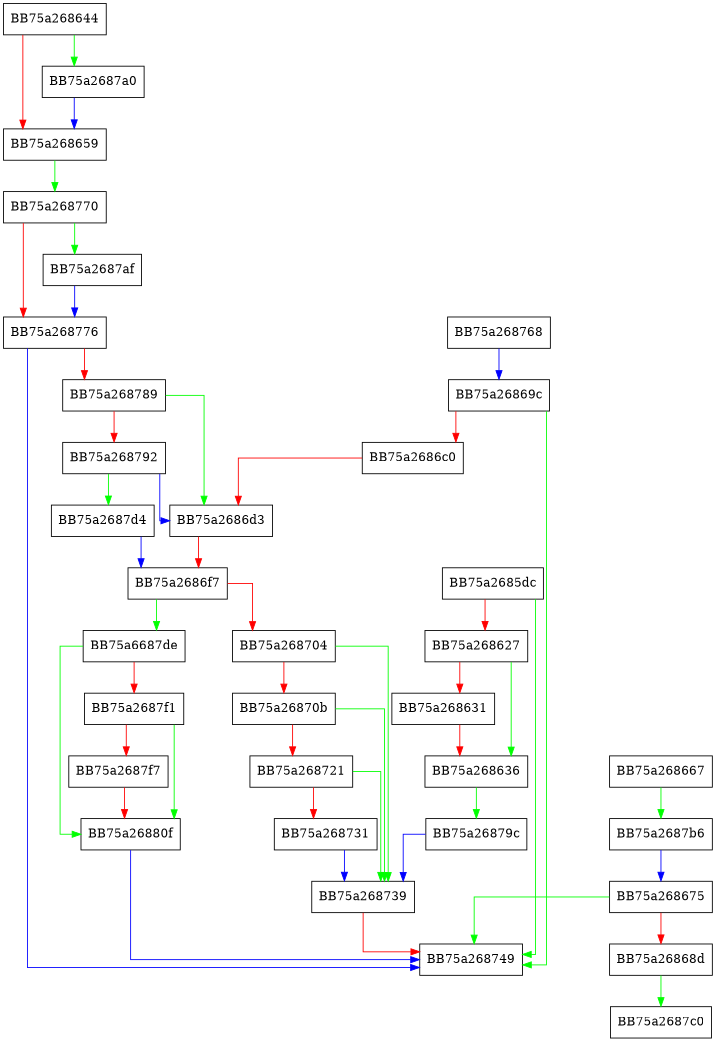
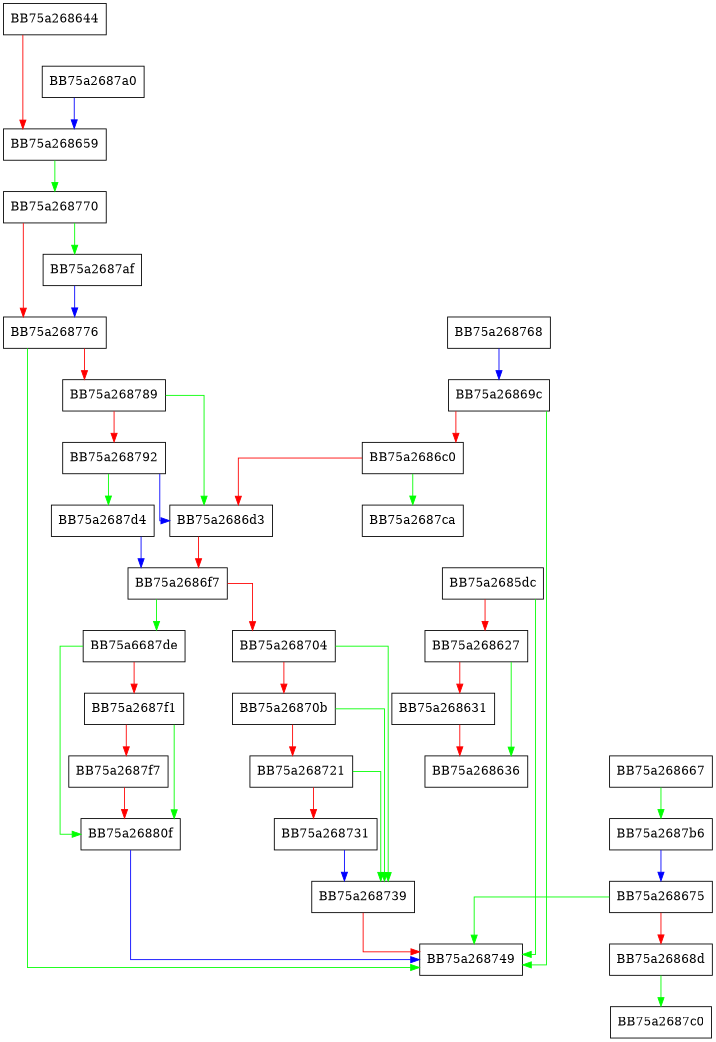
  digraph {
    splines=ortho
    node [shape=box]
    edge [color=green]
    BB75a2685dc
    BB75a268749
    BB75a268627
    BB75a268636
    BB75a268631
-   BB75a26879c
    BB75a268739
    BB75a268644
    BB75a2687a0
    BB75a268659
    BB75a268770
    BB75a2687af
    BB75a268776
    BB75a268789
    BB75a268768
    BB75a26869c
    BB75a268667
    BB75a2687b6
    BB75a2686c0
    BB75a268675
    BB75a26868d
    BB75a2687c0
+   BB75a2687ca
    BB75a2686d3
    BB75a2686f7
    BB75a2687d4
    n27 [label=BB75a6687de]
    BB75a268704
    BB75a26880f
    BB75a2687f1
    BB75a26870b
    BB75a2687f7
    BB75a268721
    BB75a268731
    BB75a268792
    BB75a2685dc -> BB75a268749
    BB75a2685dc -> BB75a268627 [color=red]
    BB75a268627 -> BB75a268636
    BB75a268627 -> BB75a268631 [color=red]
-   BB75a268636 -> BB75a26879c
    BB75a268631 -> BB75a268636 [color=red]
-   BB75a26879c -> BB75a268739 [color=blue]
    BB75a268739 -> BB75a268749 [color=red]
-   BB75a268644 -> BB75a2687a0
    BB75a268644 -> BB75a268659 [color=red]
    BB75a2687a0 -> BB75a268659 [color=blue]
    BB75a268659 -> BB75a268770
    BB75a268770 -> BB75a2687af
    BB75a268770 -> BB75a268776 [color=red]
    BB75a2687af -> BB75a268776 [color=blue]
-   BB75a268776 -> BB75a268749 [color=blue]
+   BB75a268776 -> BB75a268749
    BB75a268776 -> BB75a268789 [color=red]
    BB75a268789 -> BB75a2686d3
    BB75a268789 -> BB75a268792 [color=red]
    BB75a268768 -> BB75a26869c [color=blue]
    BB75a26869c -> BB75a268749
    BB75a26869c -> BB75a2686c0 [color=red]
    BB75a268667 -> BB75a2687b6
    BB75a2687b6 -> BB75a268675 [color=blue]
+   BB75a2686c0 -> BB75a2687ca
    BB75a2686c0 -> BB75a2686d3 [color=red]
    BB75a268675 -> BB75a268749
    BB75a268675 -> BB75a26868d [color=red]
    BB75a26868d -> BB75a2687c0
    BB75a2686d3 -> BB75a2686f7 [color=red]
    BB75a2686f7 -> n27
    BB75a2686f7 -> BB75a268704 [color=red]
    BB75a2687d4 -> BB75a2686f7 [color=blue]
    n27 -> BB75a26880f
    n27 -> BB75a2687f1 [color=red]
    BB75a268704 -> BB75a268739
    BB75a268704 -> BB75a26870b [color=red]
    BB75a26880f -> BB75a268749 [color=blue]
    BB75a2687f1 -> BB75a26880f
    BB75a2687f1 -> BB75a2687f7 [color=red]
    BB75a26870b -> BB75a268739
    BB75a26870b -> BB75a268721 [color=red]
    BB75a2687f7 -> BB75a26880f [color=red]
    BB75a268721 -> BB75a268739
    BB75a268721 -> BB75a268731 [color=red]
    BB75a268731 -> BB75a268739 [color=blue]
    BB75a268792 -> BB75a2686d3 [color=blue]
    BB75a268792 -> BB75a2687d4
  }
